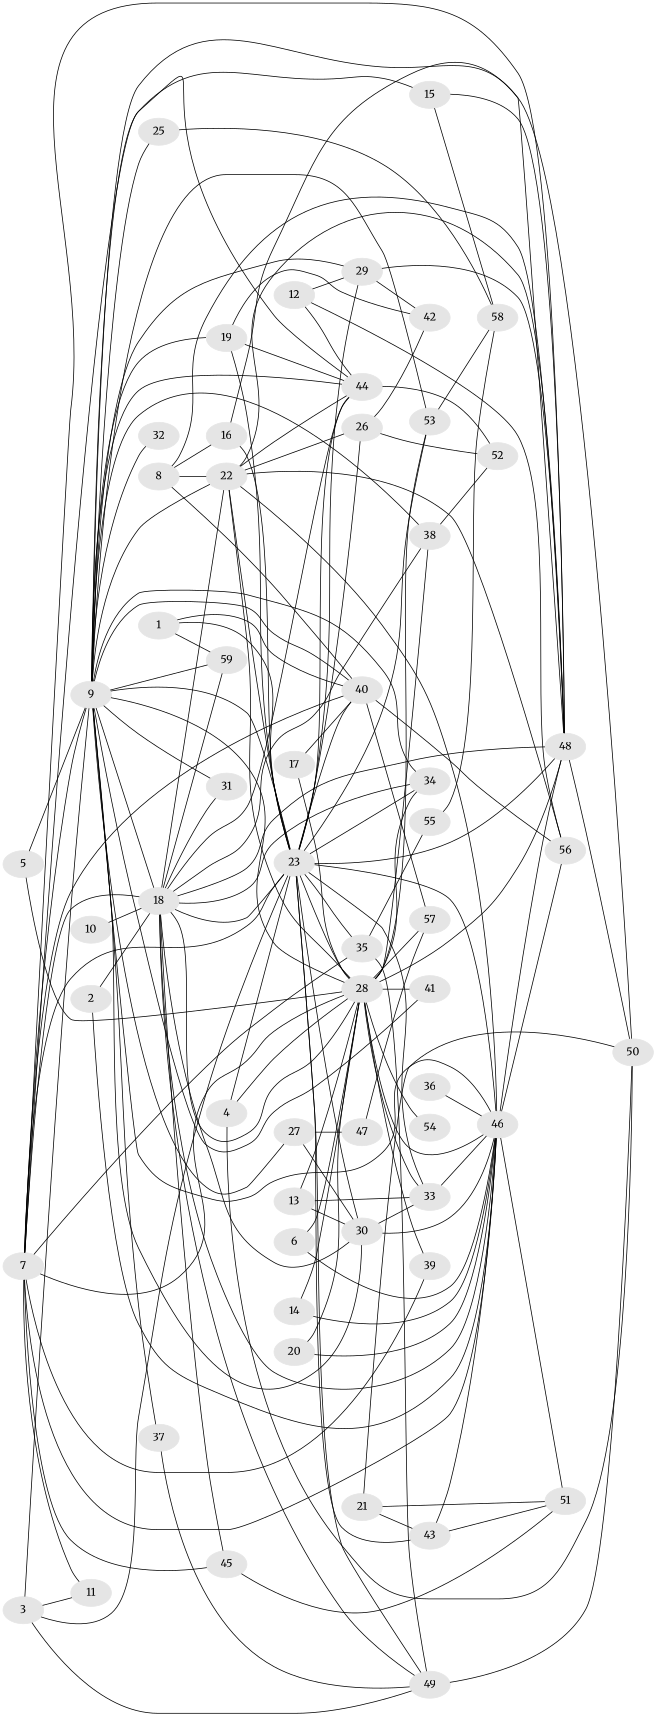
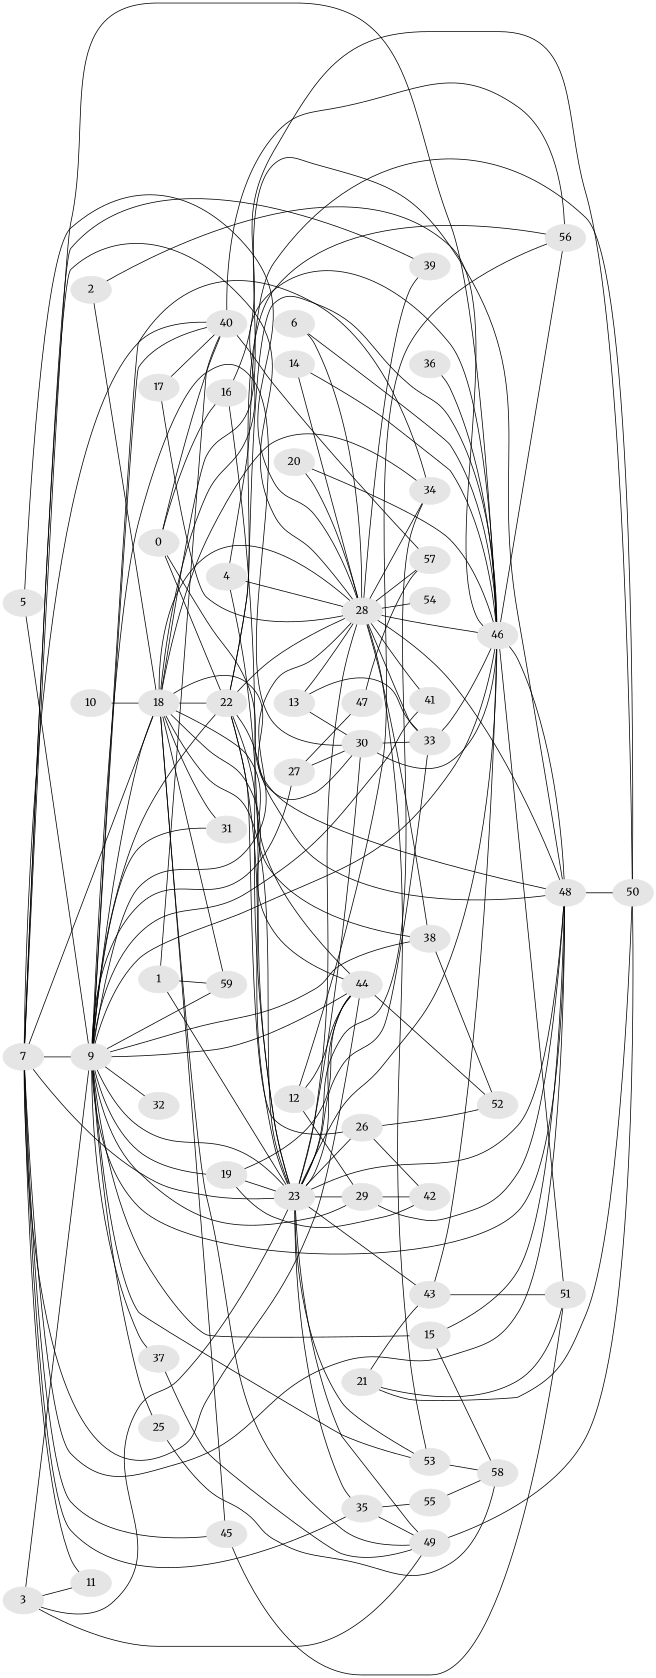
  graph {
    fontname=Merriweather
    rankdir=LR
    node [color=gray90 fontname=Merriweather style=filled]
    edge [fontname=Merriweather weight=1.0]
    1
    23
    40
    59
    46
    49
    28
    35
    44
    48
    29
    30
    34
    53
    33
    43
    26
    56
    57
    2
    18
    22
    45
    31
    38
    51
    3
    9
    11
    15
    19
    25
    27
    32
    37
    41
    50
    4
    39
    54
    5
    6
    7
    55
    52
-   8
+   8 [label=0]
    16
    58
    42
    47
    10
    12
    13
    14
    17
    20
    21
    36
    1 -- 23
    1 -- 40
    1 -- 59
-   23 -- 40
    23 -- 46 [weight=7.0]
    23 -- 49
    23 -- 28 [weight=3.0]
    23 -- 35
    23 -- 44
    23 -- 48 [weight=3.0]
    23 -- 29
    23 -- 30
    23 -- 34
    23 -- 53
    23 -- 33
    23 -- 43
    23 -- 26
    40 -- 56
    40 -- 57
    46 -- 48 [weight=2.0]
    46 -- 56
    46 -- 51 [weight=2.0]
    49 -- 50
    28 -- 46 [weight=3.0]
    28 -- 48
    28 -- 34
    28 -- 53
    28 -- 33
    28 -- 57 [weight=3.0]
    28 -- 38
    28 -- 41
    28 -- 39 [weight=2.0]
    28 -- 54
    35 -- 49
    35 -- 55
    44 -- 52
    48 -- 50
    29 -- 48
    29 -- 42
    30 -- 46
    30 -- 33
    53 -- 58
    33 -- 46
    43 -- 46 [weight=2.0]
    43 -- 51
    26 -- 52
    26 -- 42
    2 -- 46
    2 -- 18 [weight=2.0]
    18 -- 23 [weight=2.0]
    18 -- 59
    18 -- 46 [weight=2.0]
    18 -- 49
    18 -- 28
    18 -- 44
    18 -- 48 [weight=3.0]
    18 -- 30
    18 -- 34
    18 -- 22 [weight=2.0]
    18 -- 45
    18 -- 31
    18 -- 38
    22 -- 23 [weight=2.0]
    22 -- 46 [weight=4.0]
    22 -- 28
    22 -- 44
    22 -- 48
    22 -- 26
    22 -- 56
    45 -- 51
    38 -- 52
    3 -- 23
    3 -- 49
    3 -- 9
    3 -- 11
    9 -- 23 [weight=4.0]
    9 -- 40
    9 -- 59
    9 -- 46 [weight=2.0]
    9 -- 28
    9 -- 44
    9 -- 48
    9 -- 29
    9 -- 30
    9 -- 34
    9 -- 53
    9 -- 18
    9 -- 22
    9 -- 31
    9 -- 38
    9 -- 15
    9 -- 19
    9 -- 25
    9 -- 27
    9 -- 32
    9 -- 37
    9 -- 41
    15 -- 48
    15 -- 58
    19 -- 23 [weight=2.0]
    19 -- 44
    19 -- 42
    25 -- 58
    27 -- 30
    27 -- 47
    37 -- 49
    4 -- 23
    4 -- 28
    4 -- 50
    5 -- 28
    5 -- 9
    6 -- 46
    6 -- 28
    7 -- 23 [weight=2.0]
    7 -- 40
    7 -- 46 [weight=3.0]
    7 -- 28
    7 -- 35
    7 -- 44
    7 -- 48
    7 -- 18
    7 -- 45
    7 -- 9
    7 -- 11
    7 -- 39
    55 -- 58
    8 -- 40
    8 -- 48
    8 -- 22
    8 -- 16
    16 -- 23
    16 -- 50
    47 -- 57
    10 -- 18
    12 -- 44
    12 -- 29
    12 -- 56
    13 -- 28
    13 -- 30
    13 -- 33
    14 -- 46
    14 -- 28
    17 -- 40
    17 -- 28 [weight=2.0]
    20 -- 46
    20 -- 28
    21 -- 43
    21 -- 51
    21 -- 50
    36 -- 46 [weight=2.0]
  }
